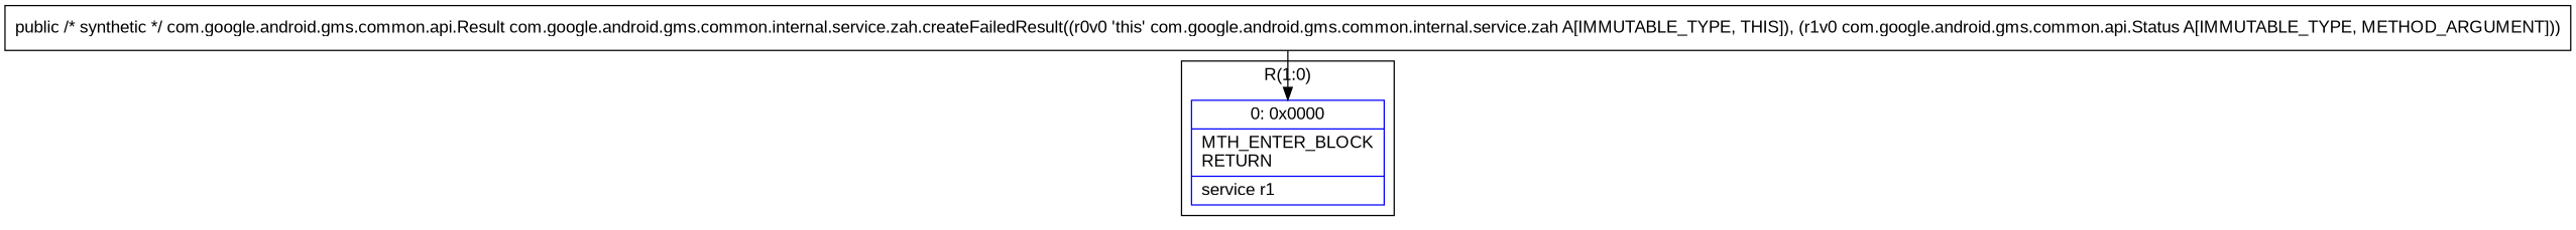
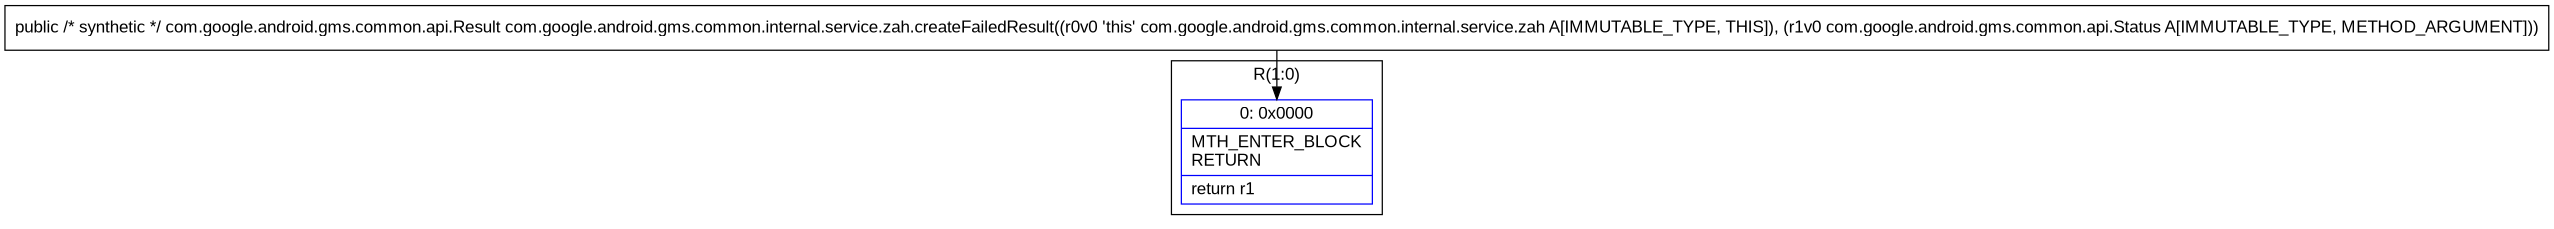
  digraph {
    fontname="Liberation Sans"
    node [shape=record fontname="Liberation Sans"]
-   n1 [color=blue label="{0\:\ 0x0000|MTH_ENTER_BLOCK\lRETURN\l|service r1\l}"]
+   n1 [color=blue label="{0\:\ 0x0000|MTH_ENTER_BLOCK\lRETURN\l|return r1\l}"]
    n2 [label="{public \/* synthetic *\/ com.google.android.gms.common.api.Result com.google.android.gms.common.internal.service.zah.createFailedResult((r0v0 'this' com.google.android.gms.common.internal.service.zah A[IMMUTABLE_TYPE, THIS]), (r1v0 com.google.android.gms.common.api.Status A[IMMUTABLE_TYPE, METHOD_ARGUMENT])) }"]
    subgraph cluster_1 {
      label="R(1:0)"
      n1
    }
    n2 -> n1 [fontname="Liberation Sans"]
  }
